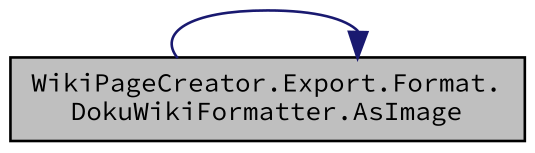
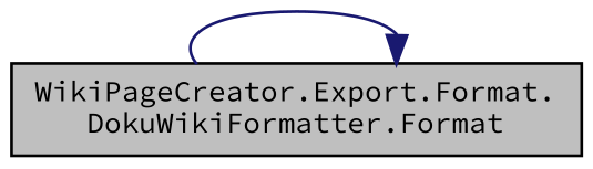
  digraph {
    rankdir=LR
    fontname="Source Code Pro"
-   n1 [color=black fillcolor=grey75 fontcolor=black fontname="Source Code Pro" fontsize=10 height=0.2 label="WikiPageCreator.Export.Format.\lDokuWikiFormatter.AsImage" shape=record style=filled width=0.4]
+   n1 [color=black fillcolor=grey75 fontcolor=black fontname="Source Code Pro" fontsize=10 height=0.2 label="WikiPageCreator.Export.Format.\lDokuWikiFormatter.Format" shape=record style=filled width=0.4]
    n1 -> n1 [color=midnightblue fontname="Source Code Pro" fontsize=10 labelfontname=Helvetica labelfontsize=10 style=solid]
  }
